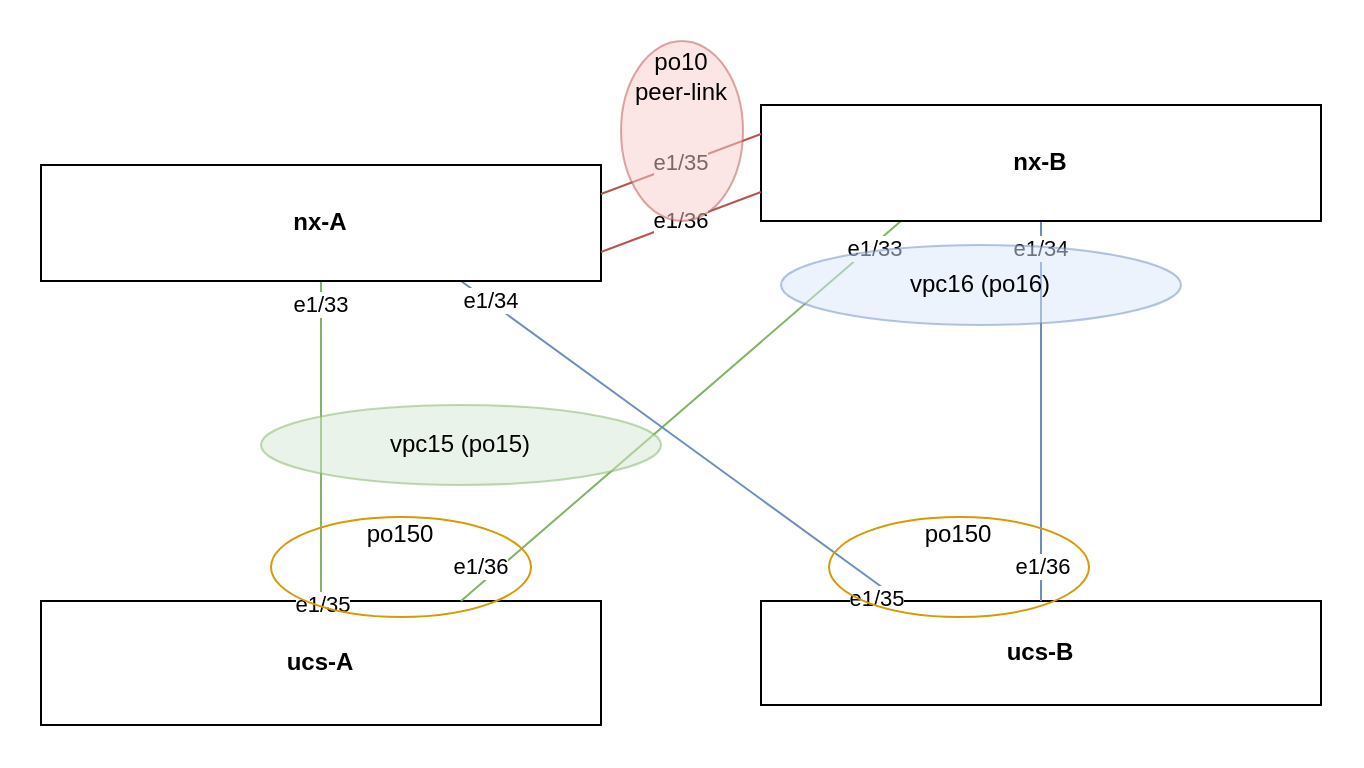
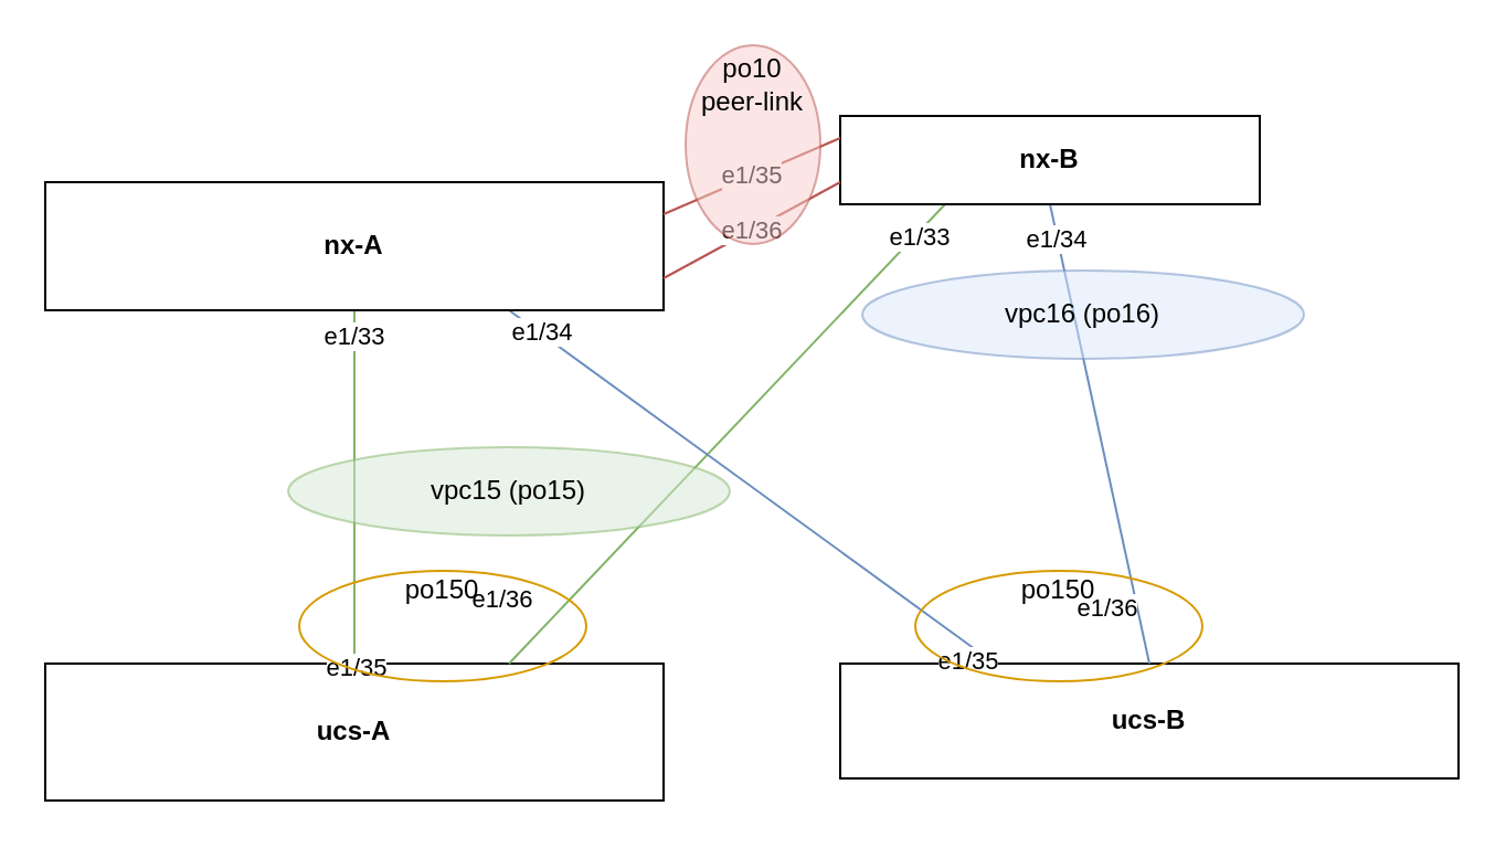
  <mxCell id="0" />
  <mxCell id="1" parent="0" />
  <mxCell id="2" value="&lt;b&gt;ucs-A&lt;/b&gt;" style="rounded=0;whiteSpace=wrap;html=1;" vertex="1" parent="1"><mxGeometry x="20" y="300" width="280" height="62" as="geometry" /></mxCell>
  <mxCell id="3" value="&lt;b&gt;ucs-B&lt;/b&gt;" style="rounded=0;whiteSpace=wrap;html=1;" vertex="1" parent="1"><mxGeometry x="380" y="300" width="280" height="52" as="geometry" /></mxCell>
  <mxCell id="4" value="e1/34" style="rounded=0;orthogonalLoop=1;jettySize=auto;html=1;entryX=0.5;entryY=0;entryDx=0;entryDy=0;endArrow=none;endFill=0;fillColor=#dae8fc;strokeColor=#6c8ebf;exitX=0.5;exitY=1;exitDx=0;exitDy=0;" edge="1" parent="1" source="8" target="3"><mxGeometry x="-0.852" relative="1" as="geometry"><mxPoint x="450" y="552" as="sourcePoint" /><mxPoint x="450" y="714" as="targetPoint" /><mxPoint as="offset" /></mxGeometry></mxCell>
  <mxCell id="5" value="e1/36" style="edgeLabel;html=1;align=center;verticalAlign=middle;resizable=0;points=[];" vertex="1" connectable="0" parent="4"><mxGeometry x="0.15" y="-1" relative="1" as="geometry"><mxPoint x="1" y="63" as="offset" /></mxGeometry></mxCell>
  <mxCell id="6" value="e1/33" style="rounded=0;orthogonalLoop=1;jettySize=auto;html=1;exitX=0.25;exitY=1;exitDx=0;exitDy=0;entryX=0.75;entryY=0;entryDx=0;entryDy=0;endArrow=none;endFill=0;fillColor=#d5e8d4;strokeColor=#82b366;" edge="1" parent="1" source="8" target="2"><mxGeometry x="-0.868" y="2" relative="1" as="geometry"><mxPoint x="550" y="522" as="sourcePoint" /><mxPoint x="190" y="684" as="targetPoint" /><mxPoint as="offset" /></mxGeometry></mxCell>
  <mxCell id="7" value="e1/36" style="edgeLabel;html=1;align=center;verticalAlign=middle;resizable=0;points=[];" vertex="1" connectable="0" parent="6"><mxGeometry x="-0.224" y="-1" relative="1" as="geometry"><mxPoint x="-124" y="99" as="offset" /></mxGeometry></mxCell>
- <mxCell id="8" value="&lt;b&gt;nx-B&lt;/b&gt;" style="rounded=0;whiteSpace=wrap;html=1;" vertex="1" parent="1"><mxGeometry x="380" y="52" width="280" height="58" as="geometry" /></mxCell>
+ <mxCell id="8" value="&lt;b&gt;nx-B&lt;/b&gt;" style="rounded=0;whiteSpace=wrap;html=1;" vertex="1" parent="1"><mxGeometry x="380" y="52" width="190" height="40" as="geometry" /></mxCell>
  <mxCell id="9" value="e1/33" style="rounded=0;orthogonalLoop=1;jettySize=auto;html=1;exitX=0.5;exitY=1;exitDx=0;exitDy=0;entryX=0.5;entryY=0;entryDx=0;entryDy=0;endArrow=none;endFill=0;fillColor=#d5e8d4;strokeColor=#82b366;" edge="1" parent="1" source="13" target="2"><mxGeometry x="-0.852" relative="1" as="geometry"><mxPoint x="90" y="109" as="sourcePoint" /><mxPoint x="90" y="271" as="targetPoint" /><mxPoint as="offset" /></mxGeometry></mxCell>
  <mxCell id="10" value="e1/35" style="edgeLabel;html=1;align=center;verticalAlign=middle;resizable=0;points=[];" vertex="1" connectable="0" parent="9"><mxGeometry x="-0.218" y="2" relative="1" as="geometry"><mxPoint x="-2" y="98" as="offset" /></mxGeometry></mxCell>
  <mxCell id="11" value="e1/34" style="rounded=0;orthogonalLoop=1;jettySize=auto;html=1;exitX=0.75;exitY=1;exitDx=0;exitDy=0;endArrow=none;endFill=0;fillColor=#dae8fc;strokeColor=#6c8ebf;entryX=0.25;entryY=0;entryDx=0;entryDy=0;" edge="1" parent="1" source="13" target="3"><mxGeometry x="-0.866" y="1" relative="1" as="geometry"><mxPoint x="230" y="112" as="sourcePoint" /><mxPoint x="380" y="252" as="targetPoint" /><mxPoint as="offset" /></mxGeometry></mxCell>
  <mxCell id="12" value="e1/35" style="edgeLabel;html=1;align=center;verticalAlign=middle;resizable=0;points=[];" vertex="1" connectable="0" parent="11"><mxGeometry x="-0.14" relative="1" as="geometry"><mxPoint x="113" y="90" as="offset" /></mxGeometry></mxCell>
  <mxCell id="13" value="&lt;b&gt;nx-A&lt;/b&gt;" style="rounded=0;whiteSpace=wrap;html=1;fillColor=none;" vertex="1" parent="1"><mxGeometry x="20" y="82" width="280" height="58" as="geometry" /></mxCell>
  <mxCell id="14" value="vpc15 (po15)" style="ellipse;whiteSpace=wrap;html=1;fillColor=#d5e8d4;strokeColor=#82b366;opacity=50;" vertex="1" parent="1"><mxGeometry x="130" y="202" width="200" height="40" as="geometry" /></mxCell>
  <mxCell id="15" value="e1/35" style="endArrow=none;html=1;rounded=0;entryX=0;entryY=0.25;entryDx=0;entryDy=0;exitX=1;exitY=0.25;exitDx=0;exitDy=0;fillColor=#f8cecc;strokeColor=#b85450;" edge="1" parent="1" source="13" target="8"><mxGeometry width="50" height="50" relative="1" as="geometry"><mxPoint x="330" y="50" as="sourcePoint" /><mxPoint x="380" y="0" as="targetPoint" /></mxGeometry></mxCell>
  <mxCell id="16" value="e1/36" style="endArrow=none;html=1;rounded=0;entryX=0;entryY=0.75;entryDx=0;entryDy=0;exitX=1;exitY=0.75;exitDx=0;exitDy=0;fillColor=#f8cecc;strokeColor=#b85450;" edge="1" parent="1" source="13" target="8"><mxGeometry width="50" height="50" relative="1" as="geometry"><mxPoint x="330" y="50" as="sourcePoint" /><mxPoint x="380" y="0" as="targetPoint" /></mxGeometry></mxCell>
  <mxCell id="17" value="po10&lt;br&gt;peer-link" style="ellipse;whiteSpace=wrap;html=1;fillColor=#f8cecc;strokeColor=#b85450;spacingTop=-55;opacity=50;" vertex="1" parent="1"><mxGeometry x="310" y="20" width="61" height="90" as="geometry" /></mxCell>
  <mxCell id="18" value="vpc16 (po16)" style="ellipse;whiteSpace=wrap;html=1;fillColor=#dae8fc;strokeColor=#6c8ebf;opacity=50;" vertex="1" parent="1"><mxGeometry x="390" y="122" width="200" height="40" as="geometry" /></mxCell>
  <mxCell id="19" value="po150" style="ellipse;whiteSpace=wrap;html=1;fillColor=none;spacingTop=-32;strokeColor=#d79b00;" vertex="1" parent="1"><mxGeometry x="135" y="258" width="130" height="50" as="geometry" /></mxCell>
  <mxCell id="20" value="po150" style="ellipse;whiteSpace=wrap;html=1;fillColor=none;spacingTop=-32;strokeColor=#d79b00;" vertex="1" parent="1"><mxGeometry x="414" y="258" width="130" height="50" as="geometry" /></mxCell>
